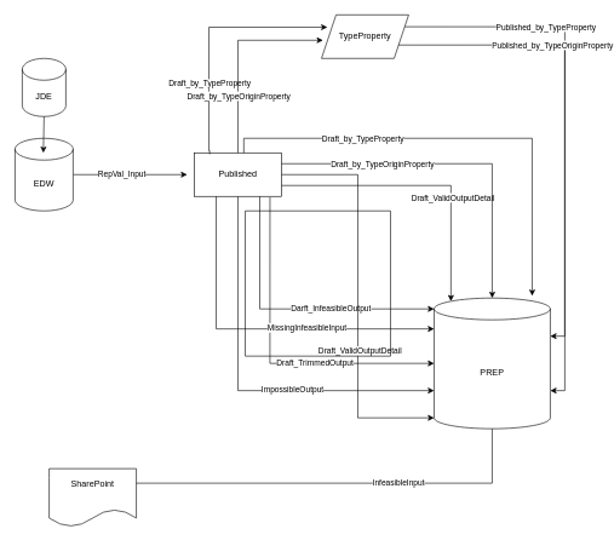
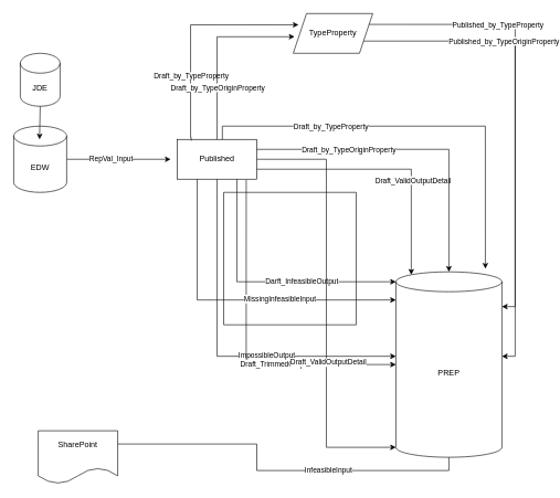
  <mxCell id="0" />
  <mxCell id="1" parent="0" />
  <mxCell id="2" style="edgeStyle=orthogonalEdgeStyle;rounded=0;orthogonalLoop=1;jettySize=auto;html=1;exitX=1;exitY=0.5;exitDx=0;exitDy=0;exitPerimeter=0;" edge="1" parent="1" source="4"><mxGeometry relative="1" as="geometry"><mxPoint x="257" y="240" as="targetPoint" /></mxGeometry></mxCell>
  <mxCell id="3" value="RepVal_Input" style="edgeLabel;html=1;align=center;verticalAlign=middle;resizable=0;points=[];" vertex="1" connectable="0" parent="2"><mxGeometry x="-0.163" y="1" relative="1" as="geometry"><mxPoint as="offset" /></mxGeometry></mxCell>
  <mxCell id="4" value="EDW" style="shape=cylinder3;whiteSpace=wrap;html=1;boundedLbl=1;backgroundOutline=1;size=15;" vertex="1" parent="1"><mxGeometry x="20" y="190" width="80" height="100" as="geometry" /></mxCell>
  <mxCell id="5" value="JDE" style="shape=cylinder3;whiteSpace=wrap;html=1;boundedLbl=1;backgroundOutline=1;size=15;" vertex="1" parent="1"><mxGeometry x="30" y="80" width="60" height="80" as="geometry" /></mxCell>
  <mxCell id="6" value="" style="endArrow=classic;html=1;rounded=0;exitX=0.5;exitY=1;exitDx=0;exitDy=0;exitPerimeter=0;" edge="1" parent="1" source="5"><mxGeometry width="50" height="50" relative="1" as="geometry"><mxPoint x="417" y="410" as="sourcePoint" /><mxPoint x="59" y="210" as="targetPoint" /></mxGeometry></mxCell>
  <mxCell id="7" value="Published" style="rounded=0;whiteSpace=wrap;html=1;" vertex="1" parent="1"><mxGeometry x="267" y="210" width="120" height="60" as="geometry" /></mxCell>
- <mxCell id="8" value="PREP" style="shape=cylinder3;whiteSpace=wrap;html=1;boundedLbl=1;backgroundOutline=1;size=15;" vertex="1" parent="1"><mxGeometry x="597" y="410" width="160" height="180" as="geometry" /></mxCell>
+ <mxCell id="8" value="PREP" style="shape=cylinder3;whiteSpace=wrap;html=1;boundedLbl=1;backgroundOutline=1;size=15;" vertex="1" parent="1"><mxGeometry x="597" y="410" width="160" height="280" as="geometry" /></mxCell>
  <mxCell id="9" style="edgeStyle=orthogonalEdgeStyle;rounded=0;orthogonalLoop=1;jettySize=auto;html=1;exitX=0.5;exitY=1;exitDx=0;exitDy=0;entryX=0;entryY=0;entryDx=0;entryDy=127.5;entryPerimeter=0;" edge="1" parent="1" source="7" target="8"><mxGeometry relative="1" as="geometry"><mxPoint x="436" y="250" as="targetPoint" /><mxPoint x="279" y="250" as="sourcePoint" /></mxGeometry></mxCell>
  <mxCell id="10" value="ImpossibleOutput" style="edgeLabel;html=1;align=center;verticalAlign=middle;resizable=0;points=[];" vertex="1" connectable="0" parent="9"><mxGeometry x="0.274" y="2" relative="1" as="geometry"><mxPoint as="offset" /></mxGeometry></mxCell>
  <mxCell id="11" style="edgeStyle=orthogonalEdgeStyle;rounded=0;orthogonalLoop=1;jettySize=auto;html=1;exitX=0.75;exitY=1;exitDx=0;exitDy=0;entryX=0;entryY=0;entryDx=0;entryDy=15;entryPerimeter=0;" edge="1" parent="1" source="7" target="8"><mxGeometry relative="1" as="geometry"><mxPoint x="100" y="390" as="targetPoint" /><mxPoint x="337" y="280" as="sourcePoint" /></mxGeometry></mxCell>
  <mxCell id="12" value="Darft_InfeasibleOutput" style="edgeLabel;html=1;align=center;verticalAlign=middle;resizable=0;points=[];" vertex="1" connectable="0" parent="11"><mxGeometry x="0.274" y="2" relative="1" as="geometry"><mxPoint as="offset" /></mxGeometry></mxCell>
  <mxCell id="13" style="edgeStyle=orthogonalEdgeStyle;rounded=0;orthogonalLoop=1;jettySize=auto;html=1;exitX=0.867;exitY=1.017;exitDx=0;exitDy=0;exitPerimeter=0;entryX=0;entryY=0.5;entryDx=0;entryDy=0;entryPerimeter=0;" edge="1" parent="1" source="7" target="8"><mxGeometry relative="1" as="geometry"><mxPoint x="657" y="475" as="targetPoint" /><mxPoint x="442" y="410.02" as="sourcePoint" /></mxGeometry></mxCell>
  <mxCell id="14" value="Draft_TrimmedOutput" style="edgeLabel;html=1;align=center;verticalAlign=middle;resizable=0;points=[];" vertex="1" connectable="0" parent="13"><mxGeometry x="0.274" y="2" relative="1" as="geometry"><mxPoint as="offset" /></mxGeometry></mxCell>
  <mxCell id="15" style="edgeStyle=orthogonalEdgeStyle;rounded=0;orthogonalLoop=1;jettySize=auto;html=1;exitX=0.25;exitY=1;exitDx=0;exitDy=0;entryX=0;entryY=0;entryDx=0;entryDy=42.5;entryPerimeter=0;" edge="1" parent="1" source="7" target="8"><mxGeometry relative="1" as="geometry"><mxPoint x="100" y="378" as="targetPoint" /><mxPoint x="337" y="280" as="sourcePoint" /></mxGeometry></mxCell>
  <mxCell id="16" value="MissingInfeasibleInput" style="edgeLabel;html=1;align=center;verticalAlign=middle;resizable=0;points=[];" vertex="1" connectable="0" parent="15"><mxGeometry x="0.274" y="2" relative="1" as="geometry"><mxPoint as="offset" /></mxGeometry></mxCell>
  <mxCell id="17" style="edgeStyle=orthogonalEdgeStyle;rounded=0;orthogonalLoop=1;jettySize=auto;html=1;exitX=1;exitY=0.5;exitDx=0;exitDy=0;entryX=0;entryY=1;entryDx=0;entryDy=-15;entryPerimeter=0;" edge="1" parent="1" source="7" target="8"><mxGeometry relative="1" as="geometry"><mxPoint x="100" y="415" as="targetPoint" /><mxPoint x="381" y="281" as="sourcePoint" /></mxGeometry></mxCell>
  <mxCell id="18" value="Draft_ValidOutputDetail" style="edgeLabel;html=1;align=center;verticalAlign=middle;resizable=0;points=[];" vertex="1" connectable="0" parent="17"><mxGeometry x="0.274" y="2" relative="1" as="geometry"><mxPoint as="offset" /></mxGeometry></mxCell>
  <mxCell id="19" style="edgeStyle=orthogonalEdgeStyle;rounded=0;orthogonalLoop=1;jettySize=auto;html=1;exitX=1;exitY=0.75;exitDx=0;exitDy=0;entryX=0.145;entryY=0;entryDx=0;entryDy=4.35;entryPerimeter=0;" edge="1" parent="1" source="7" target="8"><mxGeometry relative="1" as="geometry"><mxPoint x="143" y="535" as="targetPoint" /><mxPoint x="491" y="340" as="sourcePoint" /></mxGeometry></mxCell>
  <mxCell id="20" value="Draft_ValidOutputDetail" style="edgeLabel;html=1;align=center;verticalAlign=middle;resizable=0;points=[];" vertex="1" connectable="0" parent="19"><mxGeometry x="0.274" y="2" relative="1" as="geometry"><mxPoint as="offset" /></mxGeometry></mxCell>
  <mxCell id="21" style="edgeStyle=orthogonalEdgeStyle;rounded=0;orthogonalLoop=1;jettySize=auto;html=1;exitX=1;exitY=0.25;exitDx=0;exitDy=0;entryX=0.5;entryY=0;entryDx=0;entryDy=0;entryPerimeter=0;" edge="1" parent="1" source="7" target="8"><mxGeometry relative="1" as="geometry"><mxPoint x="630" y="424" as="targetPoint" /><mxPoint x="397" y="265" as="sourcePoint" /></mxGeometry></mxCell>
  <mxCell id="22" value="&lt;span style=&quot;color: rgba(0, 0, 0, 0); font-family: monospace; font-size: 0px; text-align: start; background-color: rgb(251, 251, 251);&quot;&gt;%3CmxGraphModel%3E%3Croot%3E%3CmxCell%20id%3D%220%22%2F%3E%3CmxCell%20id%3D%221%22%20parent%3D%220%22%2F%3E%3CmxCell%20id%3D%222%22%20style%3D%22edgeStyle%3DorthogonalEdgeStyle%3Brounded%3D0%3BorthogonalLoop%3D1%3BjettySize%3Dauto%3Bhtml%3D1%3BexitX%3D1%3BexitY%3D0.75%3BexitDx%3D0%3BexitDy%3D0%3BentryX%3D0.145%3BentryY%3D0%3BentryDx%3D0%3BentryDy%3D4.35%3BentryPerimeter%3D0%3B%22%20edge%3D%221%22%20parent%3D%221%22%3E%3CmxGeometry%20relative%3D%221%22%20as%3D%22geometry%22%3E%3CmxPoint%20x%3D%22603%22%20y%3D%22424%22%20as%3D%22targetPoint%22%2F%3E%3CmxPoint%20x%3D%22370%22%20y%3D%22265%22%20as%3D%22sourcePoint%22%2F%3E%3C%2FmxGeometry%3E%3C%2FmxCell%3E%3CmxCell%20id%3D%223%22%20value%3D%22Draft_ValidOutputDetail%22%20style%3D%22edgeLabel%3Bhtml%3D1%3Balign%3Dcenter%3BverticalAlign%3Dmiddle%3Bresizable%3D0%3Bpoints%3D%5B%5D%3B%22%20vertex%3D%221%22%20connectable%3D%220%22%20parent%3D%222%22%3E%3CmxGeometry%20x%3D%220.274%22%20y%3D%222%22%20relative%3D%221%22%20as%3D%22geometry%22%3E%3CmxPoint%20as%3D%22offset%22%2F%3E%3C%2FmxGeometry%3E%3C%2FmxCell%3E%3C%2Froot%3E%3C%2FmxGraphModel%3E&lt;/span&gt;" style="edgeLabel;html=1;align=center;verticalAlign=middle;resizable=0;points=[];" vertex="1" connectable="0" parent="21"><mxGeometry x="-0.347" y="-1" relative="1" as="geometry"><mxPoint as="offset" /></mxGeometry></mxCell>
  <mxCell id="23" value="Draft_by_TypeOriginProperty" style="edgeLabel;html=1;align=center;verticalAlign=middle;resizable=0;points=[];" vertex="1" connectable="0" parent="21"><mxGeometry x="-0.419" relative="1" as="geometry"><mxPoint as="offset" /></mxGeometry></mxCell>
  <mxCell id="24" style="edgeStyle=orthogonalEdgeStyle;rounded=0;orthogonalLoop=1;jettySize=auto;html=1;entryX=0.844;entryY=-0.017;entryDx=0;entryDy=0;entryPerimeter=0;exitX=0.567;exitY=0;exitDx=0;exitDy=0;exitPerimeter=0;" edge="1" parent="1" source="7" target="8"><mxGeometry relative="1" as="geometry"><mxPoint x="687" y="420" as="targetPoint" /><mxPoint x="337" y="200" as="sourcePoint" /></mxGeometry></mxCell>
  <mxCell id="25" value="&lt;span style=&quot;color: rgba(0, 0, 0, 0); font-family: monospace; font-size: 0px; text-align: start; background-color: rgb(251, 251, 251);&quot;&gt;%3CmxGraphModel%3E%3Croot%3E%3CmxCell%20id%3D%220%22%2F%3E%3CmxCell%20id%3D%221%22%20parent%3D%220%22%2F%3E%3CmxCell%20id%3D%222%22%20style%3D%22edgeStyle%3DorthogonalEdgeStyle%3Brounded%3D0%3BorthogonalLoop%3D1%3BjettySize%3Dauto%3Bhtml%3D1%3BexitX%3D1%3BexitY%3D0.75%3BexitDx%3D0%3BexitDy%3D0%3BentryX%3D0.145%3BentryY%3D0%3BentryDx%3D0%3BentryDy%3D4.35%3BentryPerimeter%3D0%3B%22%20edge%3D%221%22%20parent%3D%221%22%3E%3CmxGeometry%20relative%3D%221%22%20as%3D%22geometry%22%3E%3CmxPoint%20x%3D%22603%22%20y%3D%22424%22%20as%3D%22targetPoint%22%2F%3E%3CmxPoint%20x%3D%22370%22%20y%3D%22265%22%20as%3D%22sourcePoint%22%2F%3E%3C%2FmxGeometry%3E%3C%2FmxCell%3E%3CmxCell%20id%3D%223%22%20value%3D%22Draft_ValidOutputDetail%22%20style%3D%22edgeLabel%3Bhtml%3D1%3Balign%3Dcenter%3BverticalAlign%3Dmiddle%3Bresizable%3D0%3Bpoints%3D%5B%5D%3B%22%20vertex%3D%221%22%20connectable%3D%220%22%20parent%3D%222%22%3E%3CmxGeometry%20x%3D%220.274%22%20y%3D%222%22%20relative%3D%221%22%20as%3D%22geometry%22%3E%3CmxPoint%20as%3D%22offset%22%2F%3E%3C%2FmxGeometry%3E%3C%2FmxCell%3E%3C%2Froot%3E%3C%2FmxGraphModel%3E&lt;/span&gt;" style="edgeLabel;html=1;align=center;verticalAlign=middle;resizable=0;points=[];" vertex="1" connectable="0" parent="24"><mxGeometry x="-0.347" y="-1" relative="1" as="geometry"><mxPoint as="offset" /></mxGeometry></mxCell>
  <mxCell id="26" value="Draft_by_TypeProperty" style="edgeLabel;html=1;align=center;verticalAlign=middle;resizable=0;points=[];" vertex="1" connectable="0" parent="24"><mxGeometry x="-0.419" relative="1" as="geometry"><mxPoint as="offset" /></mxGeometry></mxCell>
- <mxCell id="27" value="SharePoint&lt;div&gt;&lt;br&gt;&lt;/div&gt;" style="shape=document;whiteSpace=wrap;html=1;boundedLbl=1;" vertex="1" parent="1"><mxGeometry x="67" y="645" width="120" height="80" as="geometry" /></mxCell>
+ <mxCell id="27" value="SharePoint&lt;div&gt;&lt;br&gt;&lt;/div&gt;" style="shape=document;whiteSpace=wrap;html=1;boundedLbl=1;" vertex="1" parent="1"><mxGeometry x="57" y="650" width="120" height="80" as="geometry" /></mxCell>
  <mxCell id="28" style="edgeStyle=orthogonalEdgeStyle;rounded=0;orthogonalLoop=1;jettySize=auto;html=1;exitX=1;exitY=0.25;exitDx=0;exitDy=0;entryX=0.5;entryY=1;entryDx=0;entryDy=0;entryPerimeter=0;endArrow=none;" edge="1" parent="1" source="27" target="8"><mxGeometry relative="1" as="geometry"><mxPoint x="607" y="463" as="targetPoint" /><mxPoint x="307" y="280" as="sourcePoint" /></mxGeometry></mxCell>
  <mxCell id="29" value="InfeasibleInput" style="edgeLabel;html=1;align=center;verticalAlign=middle;resizable=0;points=[];" vertex="1" connectable="0" parent="28"><mxGeometry x="0.274" y="2" relative="1" as="geometry"><mxPoint as="offset" /></mxGeometry></mxCell>
  <mxCell id="30" value="" style="swimlane;startSize=0;" vertex="1" parent="1"><mxGeometry x="337" y="290" width="200" height="200" as="geometry" /></mxCell>
  <mxCell id="31" value="TypeProperty" style="shape=parallelogram;perimeter=parallelogramPerimeter;whiteSpace=wrap;html=1;fixedSize=1;" vertex="1" parent="1"><mxGeometry x="442" y="20" width="120" height="60" as="geometry" /></mxCell>
  <mxCell id="32" style="edgeStyle=orthogonalEdgeStyle;rounded=0;orthogonalLoop=1;jettySize=auto;html=1;entryX=0.067;entryY=0.283;entryDx=0;entryDy=0;entryPerimeter=0;exitX=0.175;exitY=0.033;exitDx=0;exitDy=0;exitPerimeter=0;" edge="1" parent="1" source="7" target="31"><mxGeometry relative="1" as="geometry"><mxPoint x="742" y="417" as="targetPoint" /><mxPoint x="345" y="220" as="sourcePoint" /><Array as="points"><mxPoint x="288" y="207" /><mxPoint x="287" y="207" /><mxPoint x="287" y="37" /></Array></mxGeometry></mxCell>
  <mxCell id="33" value="&lt;span style=&quot;color: rgba(0, 0, 0, 0); font-family: monospace; font-size: 0px; text-align: start; background-color: rgb(251, 251, 251);&quot;&gt;%3CmxGraphModel%3E%3Croot%3E%3CmxCell%20id%3D%220%22%2F%3E%3CmxCell%20id%3D%221%22%20parent%3D%220%22%2F%3E%3CmxCell%20id%3D%222%22%20style%3D%22edgeStyle%3DorthogonalEdgeStyle%3Brounded%3D0%3BorthogonalLoop%3D1%3BjettySize%3Dauto%3Bhtml%3D1%3BexitX%3D1%3BexitY%3D0.75%3BexitDx%3D0%3BexitDy%3D0%3BentryX%3D0.145%3BentryY%3D0%3BentryDx%3D0%3BentryDy%3D4.35%3BentryPerimeter%3D0%3B%22%20edge%3D%221%22%20parent%3D%221%22%3E%3CmxGeometry%20relative%3D%221%22%20as%3D%22geometry%22%3E%3CmxPoint%20x%3D%22603%22%20y%3D%22424%22%20as%3D%22targetPoint%22%2F%3E%3CmxPoint%20x%3D%22370%22%20y%3D%22265%22%20as%3D%22sourcePoint%22%2F%3E%3C%2FmxGeometry%3E%3C%2FmxCell%3E%3CmxCell%20id%3D%223%22%20value%3D%22Draft_ValidOutputDetail%22%20style%3D%22edgeLabel%3Bhtml%3D1%3Balign%3Dcenter%3BverticalAlign%3Dmiddle%3Bresizable%3D0%3Bpoints%3D%5B%5D%3B%22%20vertex%3D%221%22%20connectable%3D%220%22%20parent%3D%222%22%3E%3CmxGeometry%20x%3D%220.274%22%20y%3D%222%22%20relative%3D%221%22%20as%3D%22geometry%22%3E%3CmxPoint%20as%3D%22offset%22%2F%3E%3C%2FmxGeometry%3E%3C%2FmxCell%3E%3C%2Froot%3E%3C%2FmxGraphModel%3E&lt;/span&gt;" style="edgeLabel;html=1;align=center;verticalAlign=middle;resizable=0;points=[];" vertex="1" connectable="0" parent="32"><mxGeometry x="-0.347" y="-1" relative="1" as="geometry"><mxPoint as="offset" /></mxGeometry></mxCell>
  <mxCell id="34" value="Draft_by_TypeProperty" style="edgeLabel;html=1;align=center;verticalAlign=middle;resizable=0;points=[];" vertex="1" connectable="0" parent="32"><mxGeometry x="-0.419" relative="1" as="geometry"><mxPoint as="offset" /></mxGeometry></mxCell>
  <mxCell id="35" style="edgeStyle=orthogonalEdgeStyle;rounded=0;orthogonalLoop=1;jettySize=auto;html=1;exitX=0.5;exitY=0;exitDx=0;exitDy=0;entryX=0.017;entryY=0.583;entryDx=0;entryDy=0;entryPerimeter=0;" edge="1" parent="1" source="7" target="31"><mxGeometry relative="1" as="geometry"><mxPoint x="687" y="420" as="targetPoint" /><mxPoint x="397" y="235" as="sourcePoint" /><Array as="points"><mxPoint x="327" y="55" /></Array></mxGeometry></mxCell>
  <mxCell id="36" value="&lt;span style=&quot;color: rgba(0, 0, 0, 0); font-family: monospace; font-size: 0px; text-align: start; background-color: rgb(251, 251, 251);&quot;&gt;%3CmxGraphModel%3E%3Croot%3E%3CmxCell%20id%3D%220%22%2F%3E%3CmxCell%20id%3D%221%22%20parent%3D%220%22%2F%3E%3CmxCell%20id%3D%222%22%20style%3D%22edgeStyle%3DorthogonalEdgeStyle%3Brounded%3D0%3BorthogonalLoop%3D1%3BjettySize%3Dauto%3Bhtml%3D1%3BexitX%3D1%3BexitY%3D0.75%3BexitDx%3D0%3BexitDy%3D0%3BentryX%3D0.145%3BentryY%3D0%3BentryDx%3D0%3BentryDy%3D4.35%3BentryPerimeter%3D0%3B%22%20edge%3D%221%22%20parent%3D%221%22%3E%3CmxGeometry%20relative%3D%221%22%20as%3D%22geometry%22%3E%3CmxPoint%20x%3D%22603%22%20y%3D%22424%22%20as%3D%22targetPoint%22%2F%3E%3CmxPoint%20x%3D%22370%22%20y%3D%22265%22%20as%3D%22sourcePoint%22%2F%3E%3C%2FmxGeometry%3E%3C%2FmxCell%3E%3CmxCell%20id%3D%223%22%20value%3D%22Draft_ValidOutputDetail%22%20style%3D%22edgeLabel%3Bhtml%3D1%3Balign%3Dcenter%3BverticalAlign%3Dmiddle%3Bresizable%3D0%3Bpoints%3D%5B%5D%3B%22%20vertex%3D%221%22%20connectable%3D%220%22%20parent%3D%222%22%3E%3CmxGeometry%20x%3D%220.274%22%20y%3D%222%22%20relative%3D%221%22%20as%3D%22geometry%22%3E%3CmxPoint%20as%3D%22offset%22%2F%3E%3C%2FmxGeometry%3E%3C%2FmxCell%3E%3C%2Froot%3E%3C%2FmxGraphModel%3E&lt;/span&gt;" style="edgeLabel;html=1;align=center;verticalAlign=middle;resizable=0;points=[];" vertex="1" connectable="0" parent="35"><mxGeometry x="-0.347" y="-1" relative="1" as="geometry"><mxPoint as="offset" /></mxGeometry></mxCell>
  <mxCell id="37" value="Draft_by_TypeOriginProperty" style="edgeLabel;html=1;align=center;verticalAlign=middle;resizable=0;points=[];" vertex="1" connectable="0" parent="35"><mxGeometry x="-0.419" relative="1" as="geometry"><mxPoint as="offset" /></mxGeometry></mxCell>
  <mxCell id="38" style="edgeStyle=orthogonalEdgeStyle;rounded=0;orthogonalLoop=1;jettySize=auto;html=1;entryX=1;entryY=0;entryDx=0;entryDy=52.5;entryPerimeter=0;exitX=1;exitY=0.25;exitDx=0;exitDy=0;" edge="1" parent="1" source="31" target="8"><mxGeometry relative="1" as="geometry"><mxPoint x="742" y="417" as="targetPoint" /><mxPoint x="345" y="220" as="sourcePoint" /></mxGeometry></mxCell>
  <mxCell id="39" value="&lt;span style=&quot;color: rgba(0, 0, 0, 0); font-family: monospace; font-size: 0px; text-align: start; background-color: rgb(251, 251, 251);&quot;&gt;%3CmxGraphModel%3E%3Croot%3E%3CmxCell%20id%3D%220%22%2F%3E%3CmxCell%20id%3D%221%22%20parent%3D%220%22%2F%3E%3CmxCell%20id%3D%222%22%20style%3D%22edgeStyle%3DorthogonalEdgeStyle%3Brounded%3D0%3BorthogonalLoop%3D1%3BjettySize%3Dauto%3Bhtml%3D1%3BexitX%3D1%3BexitY%3D0.75%3BexitDx%3D0%3BexitDy%3D0%3BentryX%3D0.145%3BentryY%3D0%3BentryDx%3D0%3BentryDy%3D4.35%3BentryPerimeter%3D0%3B%22%20edge%3D%221%22%20parent%3D%221%22%3E%3CmxGeometry%20relative%3D%221%22%20as%3D%22geometry%22%3E%3CmxPoint%20x%3D%22603%22%20y%3D%22424%22%20as%3D%22targetPoint%22%2F%3E%3CmxPoint%20x%3D%22370%22%20y%3D%22265%22%20as%3D%22sourcePoint%22%2F%3E%3C%2FmxGeometry%3E%3C%2FmxCell%3E%3CmxCell%20id%3D%223%22%20value%3D%22Draft_ValidOutputDetail%22%20style%3D%22edgeLabel%3Bhtml%3D1%3Balign%3Dcenter%3BverticalAlign%3Dmiddle%3Bresizable%3D0%3Bpoints%3D%5B%5D%3B%22%20vertex%3D%221%22%20connectable%3D%220%22%20parent%3D%222%22%3E%3CmxGeometry%20x%3D%220.274%22%20y%3D%222%22%20relative%3D%221%22%20as%3D%22geometry%22%3E%3CmxPoint%20as%3D%22offset%22%2F%3E%3C%2FmxGeometry%3E%3C%2FmxCell%3E%3C%2Froot%3E%3C%2FmxGraphModel%3E&lt;/span&gt;" style="edgeLabel;html=1;align=center;verticalAlign=middle;resizable=0;points=[];" vertex="1" connectable="0" parent="38"><mxGeometry x="-0.347" y="-1" relative="1" as="geometry"><mxPoint as="offset" /></mxGeometry></mxCell>
  <mxCell id="40" value="Published_by_TypeProperty" style="edgeLabel;html=1;align=center;verticalAlign=middle;resizable=0;points=[];" vertex="1" connectable="0" parent="38"><mxGeometry x="-0.419" relative="1" as="geometry"><mxPoint as="offset" /></mxGeometry></mxCell>
  <mxCell id="41" style="edgeStyle=orthogonalEdgeStyle;rounded=0;orthogonalLoop=1;jettySize=auto;html=1;entryX=1;entryY=0;entryDx=0;entryDy=127.5;entryPerimeter=0;exitX=1;exitY=0.75;exitDx=0;exitDy=0;" edge="1" parent="1" source="31" target="8"><mxGeometry relative="1" as="geometry"><mxPoint x="767" y="473" as="targetPoint" /><mxPoint x="567" y="46" as="sourcePoint" /></mxGeometry></mxCell>
  <mxCell id="42" value="&lt;span style=&quot;color: rgba(0, 0, 0, 0); font-family: monospace; font-size: 0px; text-align: start; background-color: rgb(251, 251, 251);&quot;&gt;%3CmxGraphModel%3E%3Croot%3E%3CmxCell%20id%3D%220%22%2F%3E%3CmxCell%20id%3D%221%22%20parent%3D%220%22%2F%3E%3CmxCell%20id%3D%222%22%20style%3D%22edgeStyle%3DorthogonalEdgeStyle%3Brounded%3D0%3BorthogonalLoop%3D1%3BjettySize%3Dauto%3Bhtml%3D1%3BexitX%3D1%3BexitY%3D0.75%3BexitDx%3D0%3BexitDy%3D0%3BentryX%3D0.145%3BentryY%3D0%3BentryDx%3D0%3BentryDy%3D4.35%3BentryPerimeter%3D0%3B%22%20edge%3D%221%22%20parent%3D%221%22%3E%3CmxGeometry%20relative%3D%221%22%20as%3D%22geometry%22%3E%3CmxPoint%20x%3D%22603%22%20y%3D%22424%22%20as%3D%22targetPoint%22%2F%3E%3CmxPoint%20x%3D%22370%22%20y%3D%22265%22%20as%3D%22sourcePoint%22%2F%3E%3C%2FmxGeometry%3E%3C%2FmxCell%3E%3CmxCell%20id%3D%223%22%20value%3D%22Draft_ValidOutputDetail%22%20style%3D%22edgeLabel%3Bhtml%3D1%3Balign%3Dcenter%3BverticalAlign%3Dmiddle%3Bresizable%3D0%3Bpoints%3D%5B%5D%3B%22%20vertex%3D%221%22%20connectable%3D%220%22%20parent%3D%222%22%3E%3CmxGeometry%20x%3D%220.274%22%20y%3D%222%22%20relative%3D%221%22%20as%3D%22geometry%22%3E%3CmxPoint%20as%3D%22offset%22%2F%3E%3C%2FmxGeometry%3E%3C%2FmxCell%3E%3C%2Froot%3E%3C%2FmxGraphModel%3E&lt;/span&gt;" style="edgeLabel;html=1;align=center;verticalAlign=middle;resizable=0;points=[];" vertex="1" connectable="0" parent="41"><mxGeometry x="-0.347" y="-1" relative="1" as="geometry"><mxPoint as="offset" /></mxGeometry></mxCell>
  <mxCell id="43" value="Published_by_TypeOriginProperty" style="edgeLabel;html=1;align=center;verticalAlign=middle;resizable=0;points=[];" vertex="1" connectable="0" parent="41"><mxGeometry x="-0.419" relative="1" as="geometry"><mxPoint as="offset" /></mxGeometry></mxCell>
